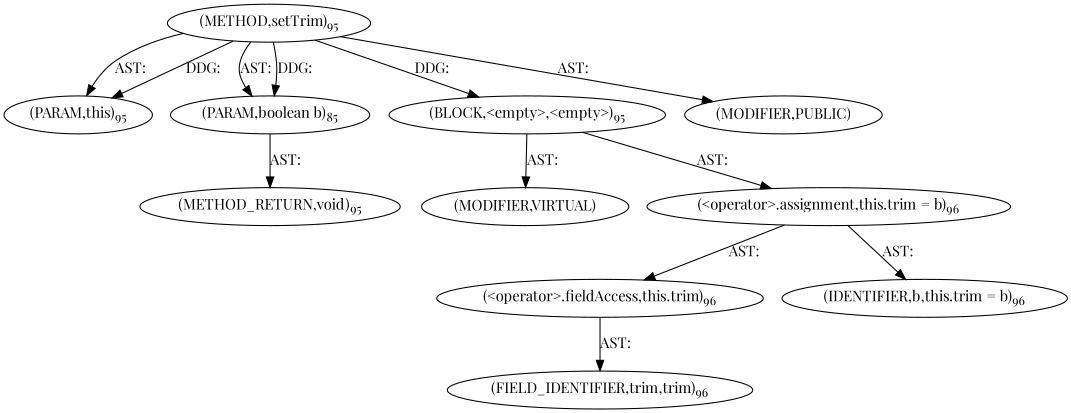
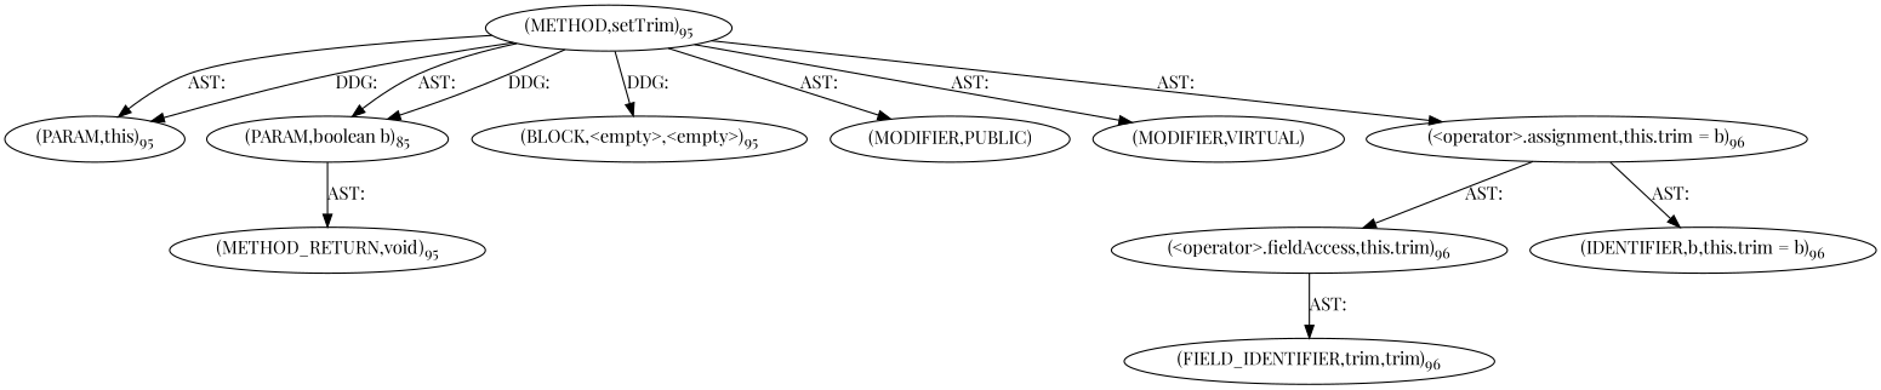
  digraph {
    fontname="Playfair Display"
    node [fontname="Playfair Display"]
    edge [fontname="Playfair Display"]
    n1 [label=<(METHOD,setTrim)<SUB>95</SUB>>]
    n2 [label=<(PARAM,this)<SUB>95</SUB>>]
    n3 [label=<(PARAM,boolean b)<SUB>85</SUB>>]
    n4 [label=<(BLOCK,&lt;empty&gt;,&lt;empty&gt;)<SUB>95</SUB>>]
    n5 [label=<(MODIFIER,PUBLIC)>]
    n6 [label=<(MODIFIER,VIRTUAL)>]
    n7 [label=<(METHOD_RETURN,void)<SUB>95</SUB>>]
    n8 [label=<(&lt;operator&gt;.assignment,this.trim = b)<SUB>96</SUB>>]
    n9 [label=<(&lt;operator&gt;.fieldAccess,this.trim)<SUB>96</SUB>>]
    n10 [label=<(IDENTIFIER,b,this.trim = b)<SUB>96</SUB>>]
    n11 [label=<(FIELD_IDENTIFIER,trim,trim)<SUB>96</SUB>>]
    n1 -> n2 [label="AST: "]
    n1 -> n2 [label="DDG: "]
    n1 -> n3 [label="AST: "]
    n1 -> n3 [label="DDG: "]
    n1 -> n4 [label="DDG: "]
    n1 -> n5 [label="AST: "]
-   n4 -> n6 [label="AST: "]
+   n1 -> n6 [label="AST: "]
    n3 -> n7 [label="AST: "]
-   n4 -> n8 [label="AST: "]
+   n1 -> n8 [label="AST: "]
    n8 -> n9 [label="AST: "]
    n8 -> n10 [label="AST: "]
    n9 -> n11 [label="AST: "]
  }
